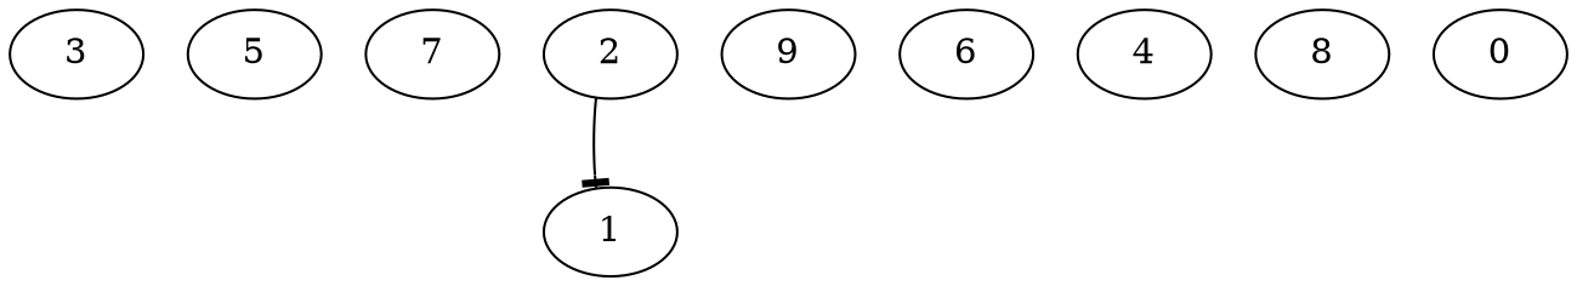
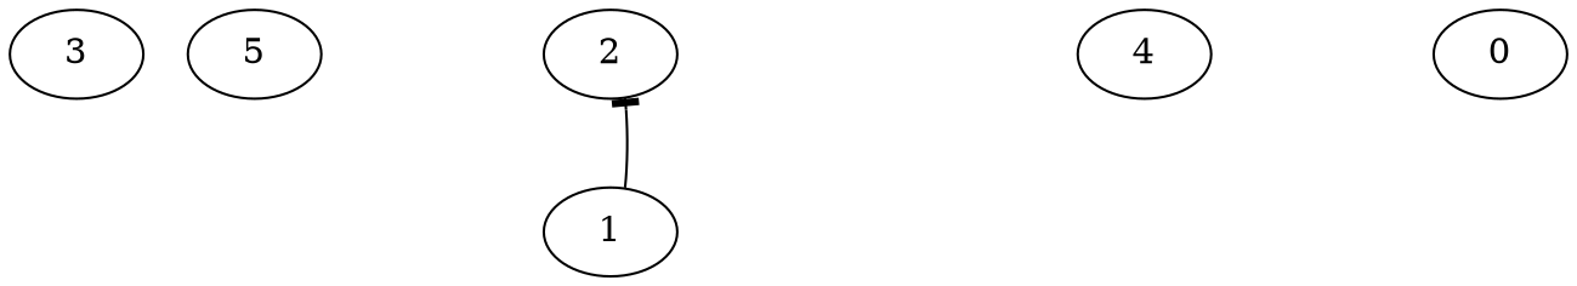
  digraph {
    "Duplicate states"=0
    GraphType=Independent
    "Max states in OPEN"=0
    Modes="120000ms; topo-ordered tasks, ; Pruning: task equivalence, fixed order ready list, ; F-value: ; Optimisation: best schedule length (SL) optimisation on equal, "
    NumberOfTasks=10
    "Pruned using list schedule length"=315
    "States removed from OPEN"=0
    TargetSystem="Heterogeneous-4-2"
    "Time to schedule (ms)"=120
    "Total idle time"=0
    "Total schedule length"=2400
    "Total sequential time"=59
    "Total states created"=746
    node [Processor=0 "Start time"=0 Weight=10]
    3 ["Finish time"=10]
    5 ["Finish time"=1010 "Start time"=1000]
-   7 ["Finish time"=8 Processor=1 Weight=8]
    2 ["Finish time"=7 Processor=2 Weight=7]
-   9 ["Finish time"=6 Processor=3 Weight=6]
-   6 ["Finish time"=1405 Processor=2 "Start time"=1400 Weight=5]
    1 ["Finish time"=2004 "Start time"=2000 Weight=4]
    4 ["Finish time"=1604 Processor=1 "Start time"=1600 Weight=4]
-   8 ["Finish time"=1203 Processor=3 "Start time"=1200 Weight=3]
    0 ["Finish time"=1802 Processor=3 "Start time"=1800 Weight=2]
-   2 -> 1 [Weight=1 arrowhead=tee]
+   1 -> 2 [Weight=1 arrowhead=tee]
  }
